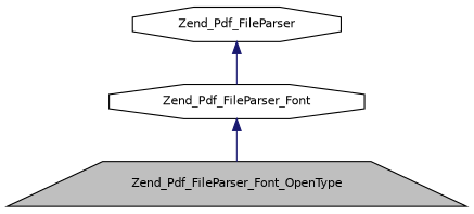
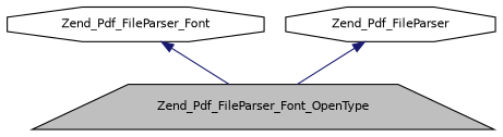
  digraph {
    node [color=black fillcolor=white fontname=Helvetica fontsize=10 shape=octagon style=filled]
    edge [color=midnightblue dir=back fontname=Helvetica fontsize=10 labelfontname=Helvetica labelfontsize=10 style=solid]
    n1 [fillcolor=grey75 fontcolor=black height=0.2 label=Zend_Pdf_FileParser_Font_OpenType shape=trapezium width=0.4]
    n2 [height=0.2 label=Zend_Pdf_FileParser_Font width=0.4]
    n3 [height=0.2 label=Zend_Pdf_FileParser width=0.4]
    n2 -> n1
-   n3 -> n2
+   n3 -> n1
  }
